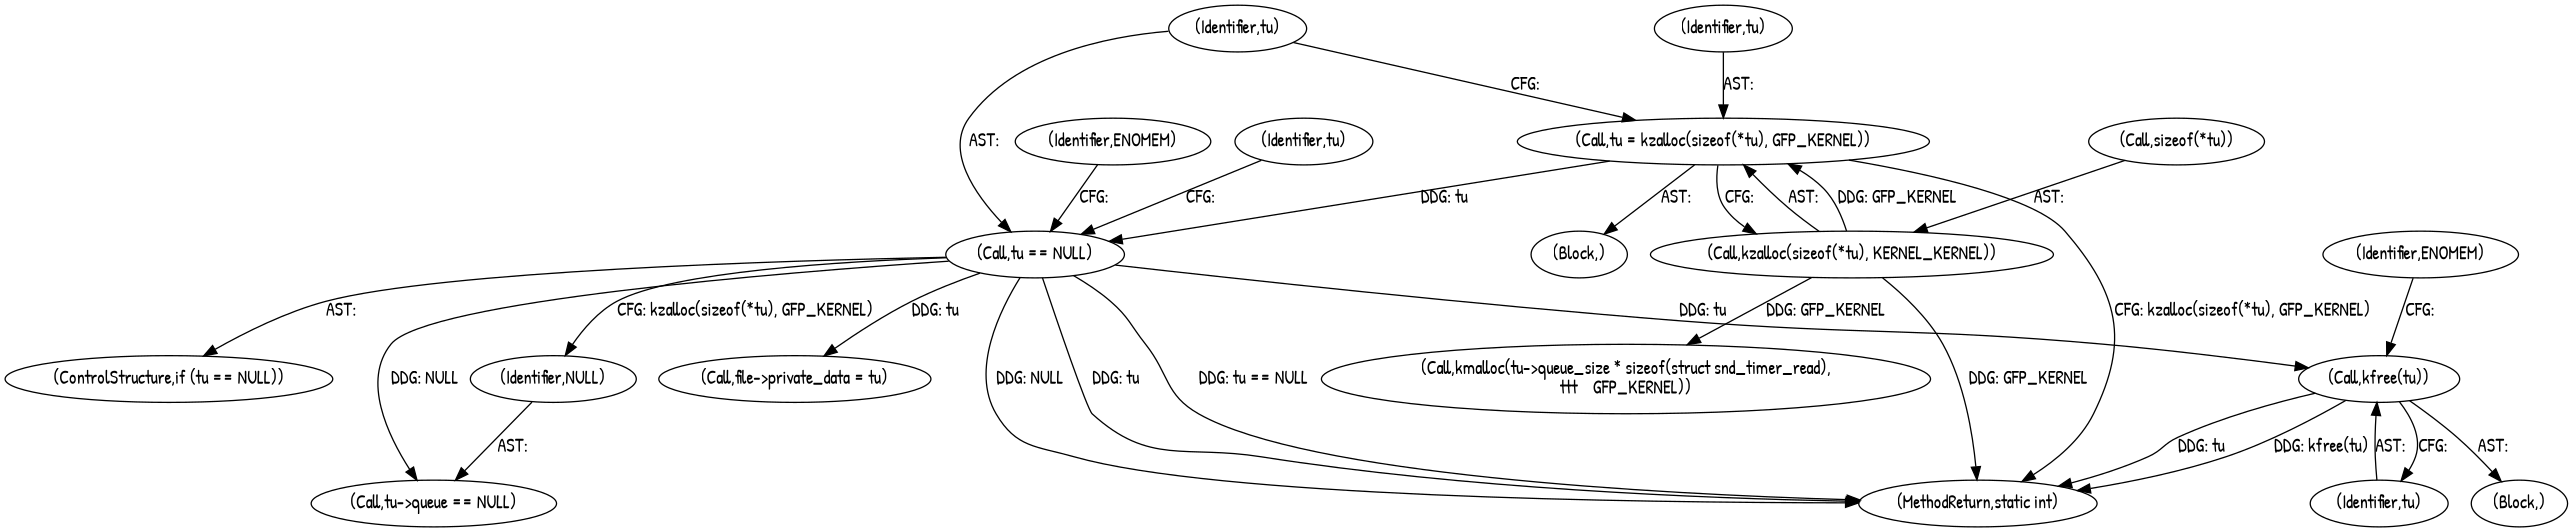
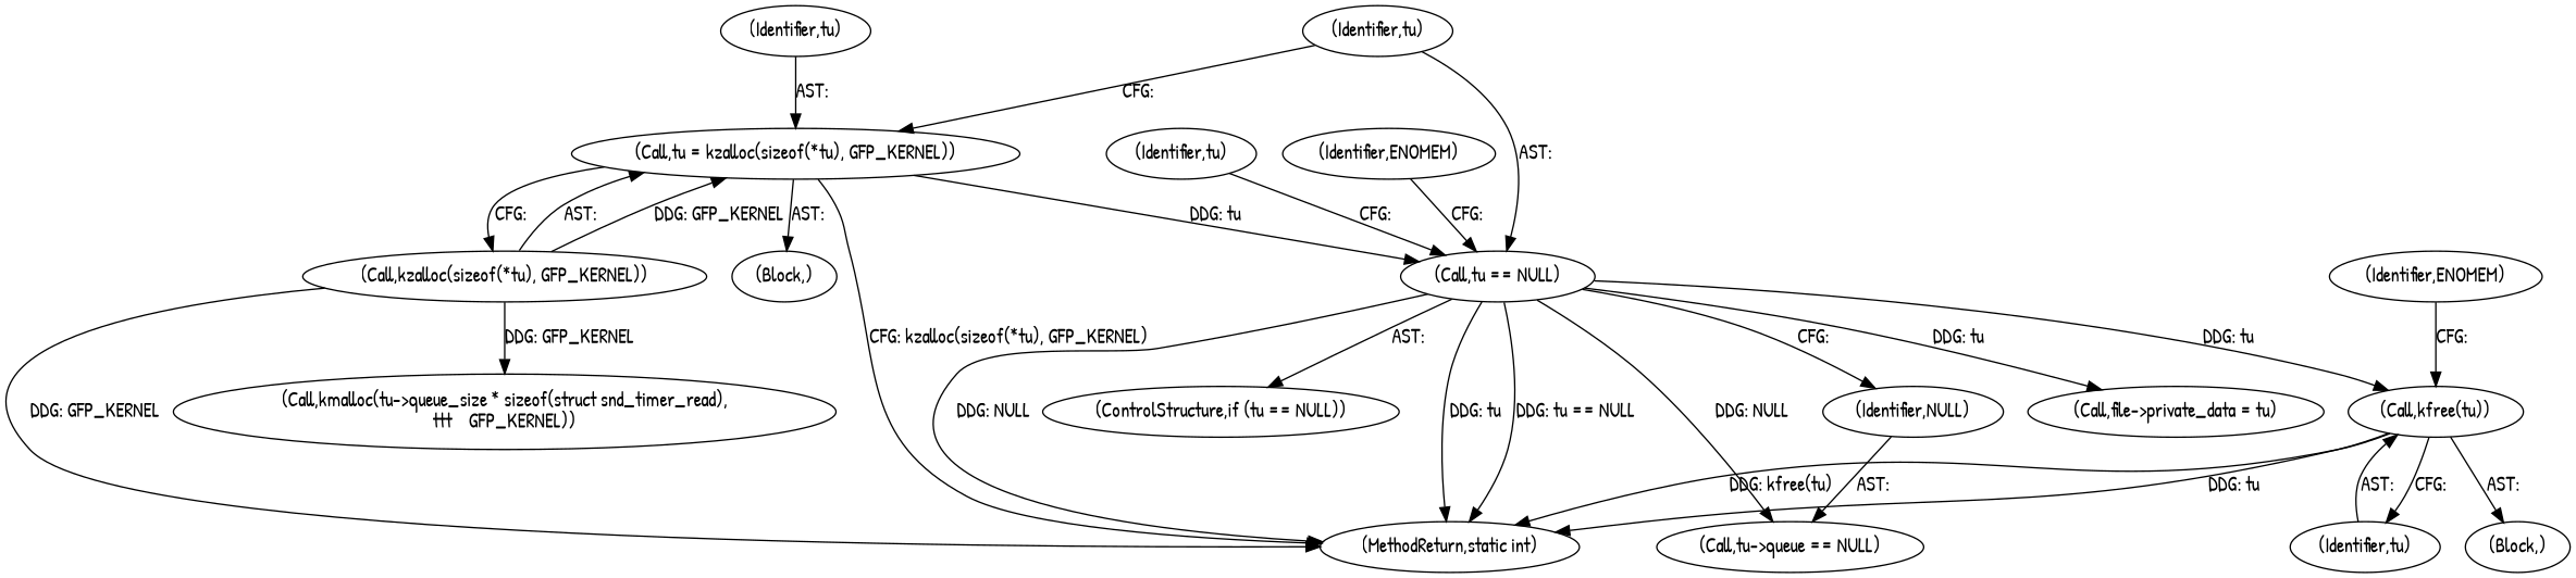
  digraph {
    fontname="Patrick Hand"
    node [fontname="Patrick Hand"]
    edge [fontname="Patrick Hand"]
    n1 [label="(Call,kfree(tu))"]
    n2 [label="(Block,)"]
    n3 [label="(Identifier,tu)"]
    n4 [label="(MethodReturn,static int)"]
    n5 [label="(Call,tu == NULL)"]
    n6 [label="(ControlStructure,if (tu == NULL))"]
    n7 [label="(Identifier,NULL)"]
    n8 [label="(Call,file->private_data = tu)"]
    n9 [label="(Call,tu->queue == NULL)"]
    n10 [label="(Call,tu = kzalloc(sizeof(*tu), GFP_KERNEL))"]
-   n11 [label="(Call,kzalloc(sizeof(*tu), KERNEL_KERNEL))"]
+   n11 [label="(Call,kzalloc(sizeof(*tu), GFP_KERNEL))"]
    n12 [label="(Block,)"]
    n13 [label="(Call,kmalloc(tu->queue_size * sizeof(struct snd_timer_read),\n\t\t\t    GFP_KERNEL))"]
-   n14 [label="(Call,sizeof(*tu))"]
    n15 [label="(Identifier,tu)"]
    n16 [label="(Identifier,tu)"]
    n17 [label="(Identifier,tu)"]
    n18 [label="(Identifier,ENOMEM)"]
    n19 [label="(Identifier,ENOMEM)"]
    n1 -> n2 [label="AST: "]
    n1 -> n3 [label="CFG: "]
    n1 -> n4 [label="DDG: tu"]
    n1 -> n4 [label="DDG: kfree(tu)"]
    n3 -> n1 [label="AST: "]
    n5 -> n1 [label="DDG: tu"]
    n5 -> n4 [label="DDG: tu == NULL"]
    n5 -> n4 [label="DDG: NULL"]
    n5 -> n4 [label="DDG: tu"]
    n5 -> n6 [label="AST: "]
-   n5 -> n7 [label="CFG: kzalloc(sizeof(*tu), GFP_KERNEL)"]
+   n5 -> n7 [label="CFG: "]
    n5 -> n8 [label="DDG: tu"]
    n5 -> n9 [label="DDG: NULL"]
    n7 -> n9 [label="AST: "]
    n10 -> n4 [label="CFG: kzalloc(sizeof(*tu), GFP_KERNEL)"]
    n10 -> n5 [label="DDG: tu"]
    n10 -> n11 [label="CFG: "]
    n10 -> n12 [label="AST: "]
    n11 -> n4 [label="DDG: GFP_KERNEL"]
    n11 -> n10 [label="AST: "]
    n11 -> n10 [label="DDG: GFP_KERNEL"]
    n11 -> n13 [label="DDG: GFP_KERNEL"]
-   n14 -> n11 [label="AST: "]
    n15 -> n5 [label="CFG: "]
    n16 -> n10 [label="AST: "]
    n17 -> n5 [label="AST: "]
    n17 -> n10 [label="CFG: "]
    n18 -> n1 [label="CFG: "]
    n19 -> n5 [label="CFG: "]
  }
